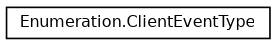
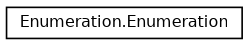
  digraph {
    rankdir=LR
-   n1 [color=black fillcolor=white fontname=Helvetica fontsize=10 height=0.2 label="Enumeration.ClientEventType" shape=record style=filled width=0.4]
+   n1 [color=black fillcolor=white fontname=Helvetica fontsize=10 height=0.2 label="Enumeration.Enumeration" shape=record style=filled width=0.4]
  }
